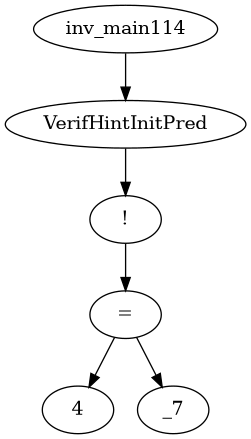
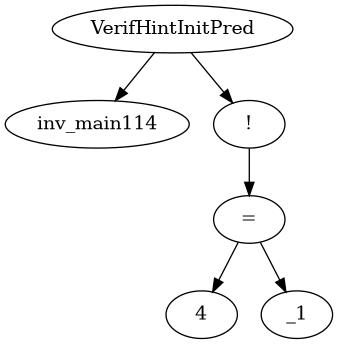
  digraph {
    n1 [label=inv_main114]
    n2 [label=VerifHintInitPred]
    n3 [label="!"]
    n4 [label="="]
    n5 [label=4]
-   n6 [label=_7]
-   n1 -> n2
+   n6 [label=_1]
+   n2 -> n1
    n2 -> n3
    n3 -> n4
    n4 -> n5
    n4 -> n6
  }
